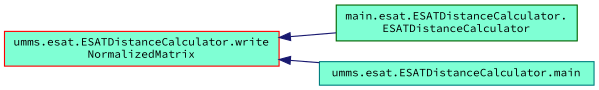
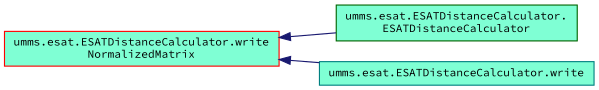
  digraph {
    fontname="Source Code Pro"
    rankdir=LR
    node [fillcolor=aquamarine fontname="Source Code Pro" fontsize=10 shape=record style=filled]
    edge [color=midnightblue dir=back fontname="Source Code Pro" fontsize=10 labelfontname=Helvetica labelfontsize=10 style=solid]
    n1 [color=red fontcolor=black height=0.2 label="umms.esat.ESATDistanceCalculator.write\lNormalizedMatrix" width=0.4]
-   n2 [color=darkgreen height=0.2 label="main.esat.ESATDistanceCalculator.\lESATDistanceCalculator" width=0.4]
-   n3 [color=teal height=0.2 label="umms.esat.ESATDistanceCalculator.main" width=0.4]
+   n2 [color=darkgreen height=0.2 label="umms.esat.ESATDistanceCalculator.\lESATDistanceCalculator" width=0.4]
+   n3 [color=teal height=0.2 label="umms.esat.ESATDistanceCalculator.write" width=0.4]
    n1 -> n2
    n1 -> n3
  }
